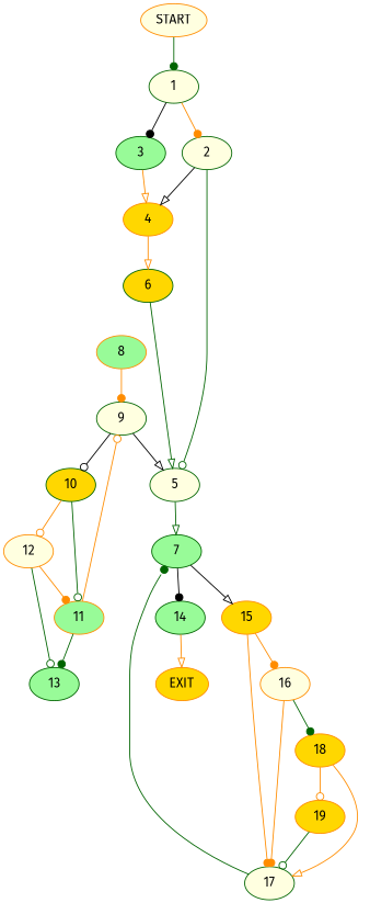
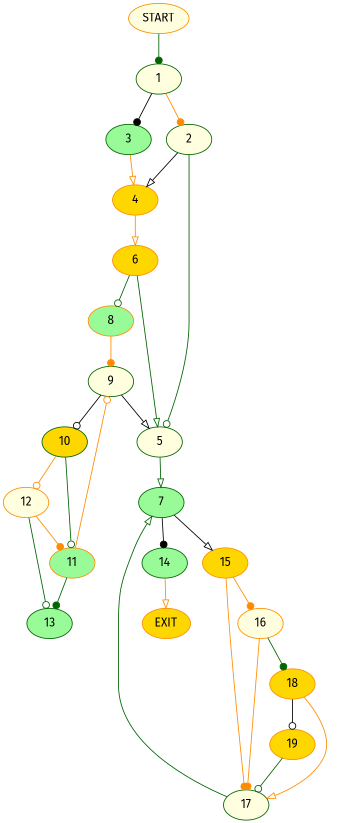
  digraph {
    fontname="Fira Sans"
    node [color=darkgreen fillcolor=lightyellow fontname="Fira Sans" style=filled]
    edge [arrowhead=dot color=darkorange fontname="Fira Sans"]
    n1 [color=darkorange label=START]
    1
    2
    3 [fillcolor=palegreen]
    n5 [color=darkorange fillcolor=gold label=EXIT]
    4 [color=darkorange fillcolor=gold]
    5
-   6 [fillcolor=gold]
+   6 [color=darkorange fillcolor=gold]
    7 [fillcolor=palegreen]
    8 [color=darkorange fillcolor=palegreen]
    14 [fillcolor=palegreen]
    15 [color=darkorange fillcolor=gold]
    9
    16 [color=darkorange]
    17
    10 [fillcolor=gold]
    11 [color=darkorange fillcolor=palegreen]
    12 [color=darkorange]
    13 [fillcolor=palegreen]
    18 [color=darkorange fillcolor=gold]
    19 [color=darkorange fillcolor=gold]
    n1 -> 1 [color=darkgreen]
    1 -> 2
    1 -> 3 [color=black]
    2 -> 4 [arrowhead=onormal color=black]
    2 -> 5 [arrowhead=odot color=darkgreen]
    3 -> 4 [arrowhead=onormal]
    4 -> 6 [arrowhead=onormal]
    5 -> 7 [arrowhead=onormal color=darkgreen]
    6 -> 5 [arrowhead=onormal color=darkgreen]
+   6 -> 8 [arrowhead=odot color=darkgreen]
    7 -> 14 [color=black]
    7 -> 15 [arrowhead=onormal color=black]
    8 -> 9
    14 -> n5 [arrowhead=onormal]
    15 -> 16
    15 -> 17
    9 -> 5 [arrowhead=onormal color=black]
    9 -> 10 [arrowhead=odot color=black]
    16 -> 17
    16 -> 18 [color=darkgreen]
-   17 -> 7 [color=darkgreen]
+   17 -> 7 [arrowhead=onormal color=darkgreen]
    10 -> 11 [arrowhead=odot color=darkgreen]
    10 -> 12 [arrowhead=odot]
    11 -> 9 [arrowhead=odot]
    11 -> 13 [color=darkgreen]
    12 -> 11
    12 -> 13 [arrowhead=odot color=darkgreen]
    18 -> 17 [arrowhead=onormal]
-   18 -> 19 [arrowhead=odot]
+   18 -> 19 [arrowhead=odot color=black]
    19 -> 17 [arrowhead=odot color=darkgreen]
  }
